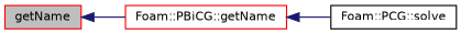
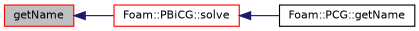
  digraph {
    rankdir=LR
    node [color=red fontname=Helvetica fontsize=10 shape=record]
    edge [color=midnightblue dir=back fontname=Helvetica fontsize=10 labelfontname=Helvetica labelfontsize=10 style=solid]
    n1 [fillcolor=grey75 fontcolor=black height=0.2 label=getName style=filled width=0.4]
-   n2 [height=0.2 label="Foam::PBiCG::getName" width=0.4]
-   n3 [color=black height=0.2 label="Foam::PCG::solve" width=0.4]
+   n2 [height=0.2 label="Foam::PBiCG::solve" width=0.4]
+   n3 [color=black height=0.2 label="Foam::PCG::getName" width=0.4]
    n1 -> n2
    n2 -> n3
  }
